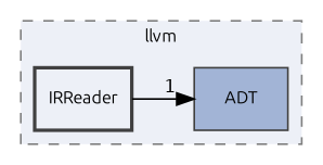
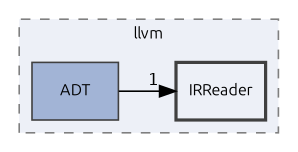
  digraph {
    compound=true
    rankdir=LR
    fontname=Ubuntu
    node [color=grey25 fontname=Ubuntu fontsize=10 shape=box]
    n1 [fillcolor="#a2b4d6" label=ADT style="filled,"]
    n2 [fillcolor="#edf0f7" label=IRReader style="filled,bold,"]
    subgraph cluster_1 {
      bgcolor="#edf0f7"
      fontsize=10
      label=llvm
      pencolor=grey50
      style="filled,dashed,"
      n1
      n2
    }
-   n2 -> n1 [fontname=Ubuntu fontsize=10 headlabel=1 labeldistance=1.5 labelfontname=Helvetica labelfontsize=10]
+   n1 -> n2 [fontname=Ubuntu fontsize=10 headlabel=1 labeldistance=1.5 labelfontname=Helvetica labelfontsize=10]
  }
